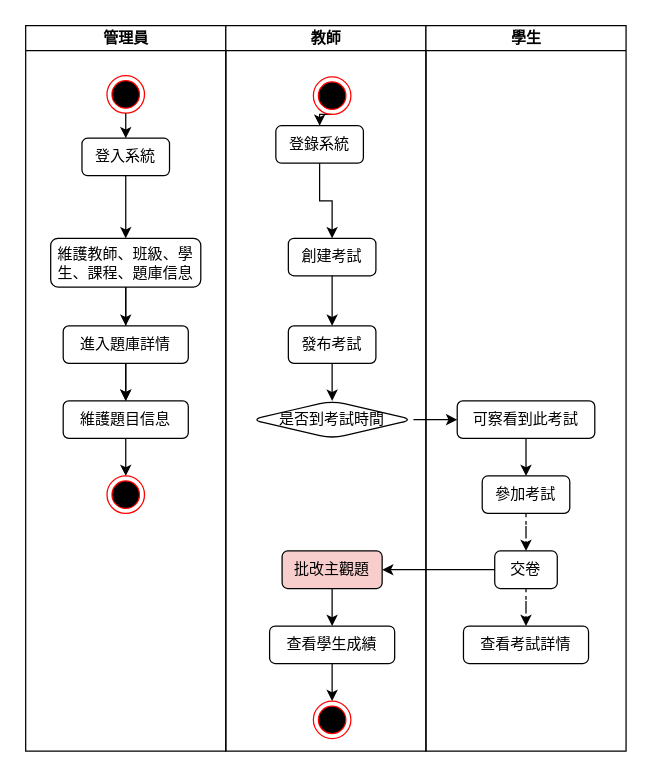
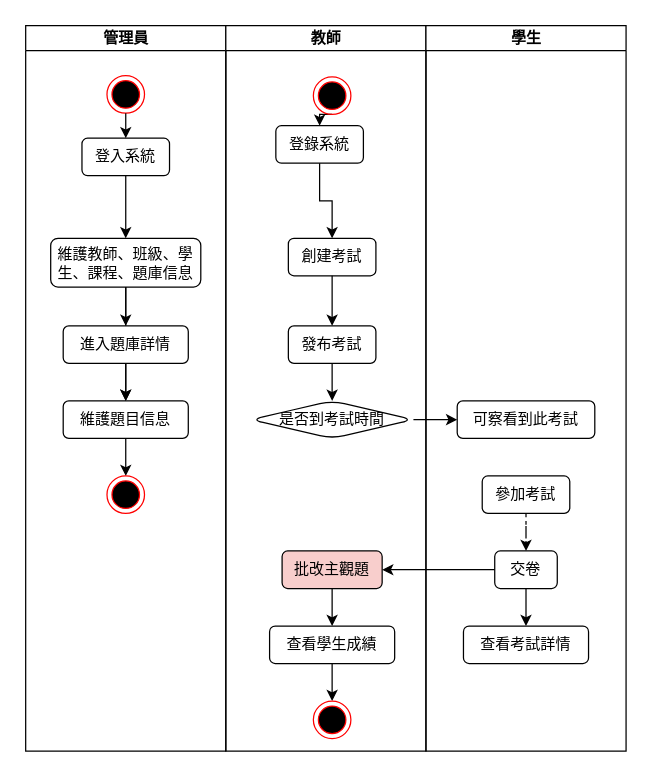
  <mxCell id="0" />
  <mxCell id="1" parent="0" />
  <mxCell id="2" value="管理員" style="swimlane;html=1;startSize=20;container=0;" vertex="1" parent="1"><mxGeometry x="20" y="20" width="160" height="580" as="geometry" /></mxCell>
  <mxCell id="3" value="" style="ellipse;html=1;shape=endState;fillColor=#000000;strokeColor=#ff0000;" vertex="1" parent="2"><mxGeometry x="65" y="40" width="30" height="30" as="geometry" /></mxCell>
  <mxCell id="4" value="" style="edgeStyle=orthogonalEdgeStyle;rounded=0;orthogonalLoop=1;jettySize=auto;html=1;entryX=0.5;entryY=0;entryDx=0;entryDy=0;" edge="1" parent="2" source="5" target="8"><mxGeometry relative="1" as="geometry" /></mxCell>
  <mxCell id="5" value="登入系統" style="rounded=1;whiteSpace=wrap;html=1;" vertex="1" parent="2"><mxGeometry x="45" y="90" width="70" height="30" as="geometry" /></mxCell>
  <mxCell id="6" style="edgeStyle=orthogonalEdgeStyle;rounded=0;orthogonalLoop=1;jettySize=auto;html=1;exitX=0.5;exitY=1;exitDx=0;exitDy=0;entryX=0.5;entryY=0;entryDx=0;entryDy=0;" edge="1" parent="2" source="8" target="10"><mxGeometry relative="1" as="geometry" /></mxCell>
  <mxCell id="7" value="" style="edgeStyle=orthogonalEdgeStyle;rounded=0;orthogonalLoop=1;jettySize=auto;html=1;" edge="1" parent="2" source="8" target="12"><mxGeometry relative="1" as="geometry" /></mxCell>
  <mxCell id="8" value="維護教師、班級、學生、課程、題庫信息" style="rounded=1;whiteSpace=wrap;html=1;" vertex="1" parent="2"><mxGeometry x="20" y="170" width="120" height="39" as="geometry" /></mxCell>
  <mxCell id="9" style="edgeStyle=orthogonalEdgeStyle;rounded=0;orthogonalLoop=1;jettySize=auto;html=1;exitX=0.5;exitY=1;exitDx=0;exitDy=0;entryX=0.5;entryY=0;entryDx=0;entryDy=0;" edge="1" parent="2" source="10" target="12"><mxGeometry relative="1" as="geometry" /></mxCell>
  <mxCell id="10" value="進入題庫詳情" style="rounded=1;whiteSpace=wrap;html=1;" vertex="1" parent="2"><mxGeometry x="30" y="240" width="100" height="30" as="geometry" /></mxCell>
  <mxCell id="11" style="edgeStyle=orthogonalEdgeStyle;rounded=0;orthogonalLoop=1;jettySize=auto;html=1;exitX=0.5;exitY=1;exitDx=0;exitDy=0;entryX=0.5;entryY=0;entryDx=0;entryDy=0;" edge="1" parent="2" source="12" target="13"><mxGeometry relative="1" as="geometry" /></mxCell>
  <mxCell id="12" value="維護題目信息" style="rounded=1;whiteSpace=wrap;html=1;" vertex="1" parent="2"><mxGeometry x="30" y="300" width="100" height="30" as="geometry" /></mxCell>
  <mxCell id="13" value="" style="ellipse;html=1;shape=endState;fillColor=#000000;strokeColor=#ff0000;" vertex="1" parent="2"><mxGeometry x="65" y="360" width="30" height="30" as="geometry" /></mxCell>
  <mxCell id="14" value="" style="endArrow=classic;html=1;rounded=0;entryX=0.5;entryY=0;entryDx=0;entryDy=0;exitX=0.5;exitY=1;exitDx=0;exitDy=0;" edge="1" parent="2" source="3" target="5"><mxGeometry width="50" height="50" relative="1" as="geometry"><mxPoint x="250" y="300" as="sourcePoint" /><mxPoint x="300" y="250" as="targetPoint" /></mxGeometry></mxCell>
  <mxCell id="15" value="教師" style="swimlane;html=1;startSize=20;container=0;" vertex="1" parent="1"><mxGeometry x="180" y="20" width="160" height="580" as="geometry" /></mxCell>
  <mxCell id="16" style="edgeStyle=orthogonalEdgeStyle;rounded=0;orthogonalLoop=1;jettySize=auto;html=1;exitX=0.5;exitY=1;exitDx=0;exitDy=0;entryX=0.5;entryY=0;entryDx=0;entryDy=0;" edge="1" parent="15" source="17" target="18"><mxGeometry relative="1" as="geometry" /></mxCell>
  <mxCell id="17" value="" style="ellipse;html=1;shape=endState;fillColor=#000000;strokeColor=#ff0000;" vertex="1" parent="15"><mxGeometry x="70" y="41" width="30" height="30" as="geometry" /></mxCell>
  <mxCell id="18" value="登錄系統" style="rounded=1;whiteSpace=wrap;html=1;" vertex="1" parent="15"><mxGeometry x="40" y="80" width="70" height="30" as="geometry" /></mxCell>
  <mxCell id="19" value="創建考試" style="whiteSpace=wrap;html=1;rounded=1;" vertex="1" parent="15"><mxGeometry x="50" y="170" width="70" height="30" as="geometry" /></mxCell>
  <mxCell id="20" value="" style="edgeStyle=orthogonalEdgeStyle;rounded=0;orthogonalLoop=1;jettySize=auto;html=1;" edge="1" parent="15" source="18" target="19"><mxGeometry relative="1" as="geometry" /></mxCell>
  <mxCell id="21" value="發布考試" style="rounded=1;whiteSpace=wrap;html=1;" vertex="1" parent="15"><mxGeometry x="50" y="240" width="70" height="30" as="geometry" /></mxCell>
  <mxCell id="22" value="" style="edgeStyle=orthogonalEdgeStyle;rounded=0;orthogonalLoop=1;jettySize=auto;html=1;" edge="1" parent="15" source="19" target="21"><mxGeometry relative="1" as="geometry" /></mxCell>
  <mxCell id="23" value="是否到考試時間" style="rhombus;whiteSpace=wrap;html=1;rounded=1;" vertex="1" parent="15"><mxGeometry x="20" y="300" width="130" height="30" as="geometry" /></mxCell>
  <mxCell id="24" value="" style="edgeStyle=orthogonalEdgeStyle;rounded=0;orthogonalLoop=1;jettySize=auto;html=1;" edge="1" parent="15" source="21" target="23"><mxGeometry relative="1" as="geometry" /></mxCell>
  <mxCell id="25" value="批改主觀題" style="whiteSpace=wrap;html=1;rounded=1;fillColor=#f8cecc;" vertex="1" parent="15"><mxGeometry x="45" y="420" width="80" height="30" as="geometry" /></mxCell>
  <mxCell id="26" style="edgeStyle=orthogonalEdgeStyle;rounded=0;orthogonalLoop=1;jettySize=auto;html=1;exitX=0.5;exitY=1;exitDx=0;exitDy=0;entryX=0.5;entryY=0;entryDx=0;entryDy=0;" edge="1" parent="15" source="27" target="29"><mxGeometry relative="1" as="geometry" /></mxCell>
  <mxCell id="27" value="查看學生成績" style="whiteSpace=wrap;html=1;rounded=1;" vertex="1" parent="15"><mxGeometry x="35" y="480" width="100" height="30" as="geometry" /></mxCell>
  <mxCell id="28" value="" style="edgeStyle=orthogonalEdgeStyle;rounded=0;orthogonalLoop=1;jettySize=auto;html=1;" edge="1" parent="15" source="25" target="27"><mxGeometry relative="1" as="geometry" /></mxCell>
  <mxCell id="29" value="" style="ellipse;html=1;shape=endState;fillColor=#000000;strokeColor=#ff0000;" vertex="1" parent="15"><mxGeometry x="70" y="540" width="30" height="30" as="geometry" /></mxCell>
  <mxCell id="30" value="學生" style="swimlane;html=1;startSize=20;container=0;" vertex="1" parent="1"><mxGeometry x="340" y="20" width="160" height="580" as="geometry" /></mxCell>
  <mxCell id="31" value="可察看到此考試" style="rounded=1;whiteSpace=wrap;html=1;" vertex="1" parent="30"><mxGeometry x="25" y="300" width="110" height="30" as="geometry" /></mxCell>
  <mxCell id="32" value="參加考試" style="whiteSpace=wrap;html=1;rounded=1;" vertex="1" parent="30"><mxGeometry x="45" y="360" width="70" height="30" as="geometry" /></mxCell>
- <mxCell id="33" value="" style="edgeStyle=orthogonalEdgeStyle;rounded=0;orthogonalLoop=1;jettySize=auto;html=1;" edge="1" parent="30" source="31" target="32"><mxGeometry relative="1" as="geometry" /></mxCell>
  <mxCell id="34" value="交卷" style="whiteSpace=wrap;html=1;rounded=1;" vertex="1" parent="30"><mxGeometry x="55" y="420" width="50" height="30" as="geometry" /></mxCell>
  <mxCell id="35" value="" style="edgeStyle=orthogonalEdgeStyle;rounded=0;orthogonalLoop=1;jettySize=auto;html=1;dashed=1;" edge="1" parent="30" source="32" target="34"><mxGeometry relative="1" as="geometry" /></mxCell>
  <mxCell id="36" value="查看考試詳情" style="rounded=1;whiteSpace=wrap;html=1;" vertex="1" parent="30"><mxGeometry x="30" y="480" width="100" height="30" as="geometry" /></mxCell>
- <mxCell id="37" value="" style="edgeStyle=orthogonalEdgeStyle;rounded=0;orthogonalLoop=1;jettySize=auto;html=1;dashed=1;" edge="1" parent="30" source="34" target="36"><mxGeometry relative="1" as="geometry" /></mxCell>
+ <mxCell id="37" value="" style="edgeStyle=orthogonalEdgeStyle;rounded=0;orthogonalLoop=1;jettySize=auto;html=1;" edge="1" parent="30" source="34" target="36"><mxGeometry relative="1" as="geometry" /></mxCell>
  <mxCell id="38" value="" style="edgeStyle=orthogonalEdgeStyle;rounded=0;orthogonalLoop=1;jettySize=auto;html=1;" edge="1" parent="1" source="23" target="31"><mxGeometry relative="1" as="geometry" /></mxCell>
  <mxCell id="39" value="" style="edgeStyle=orthogonalEdgeStyle;rounded=0;orthogonalLoop=1;jettySize=auto;html=1;" edge="1" parent="1" source="34" target="25"><mxGeometry relative="1" as="geometry" /></mxCell>
